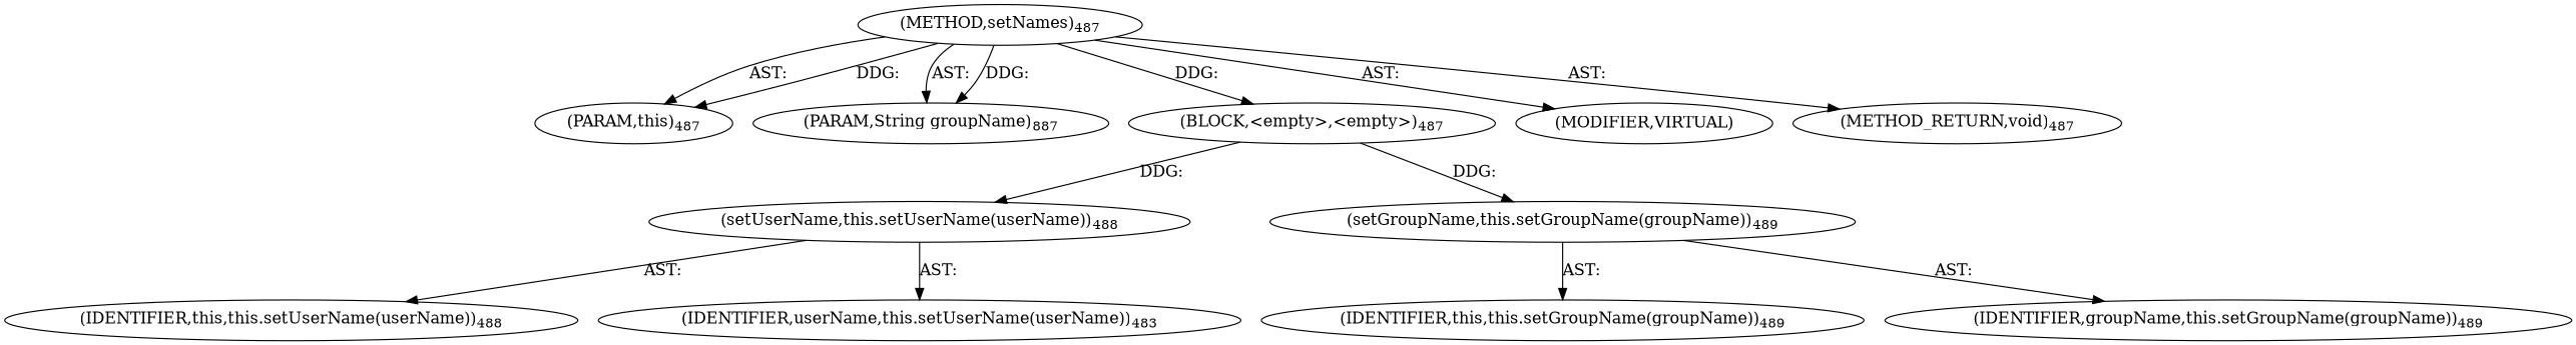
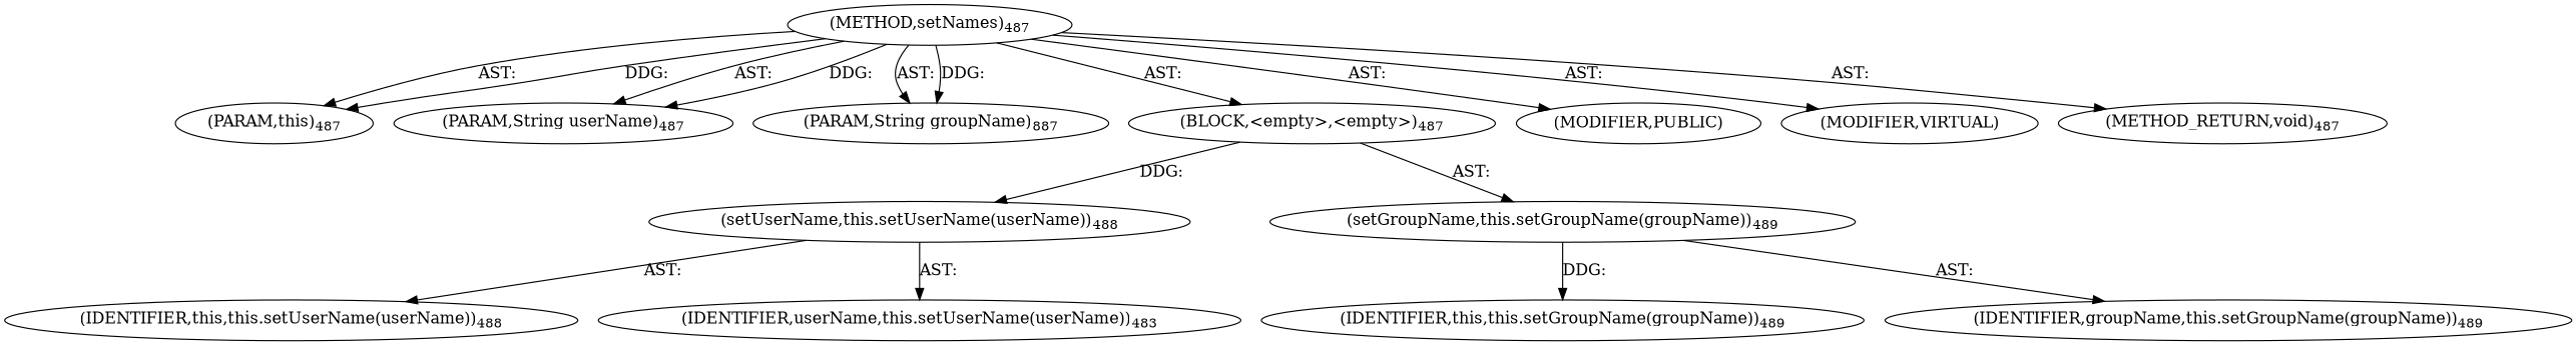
  digraph {
    n1 [label=<(METHOD,setNames)<SUB>487</SUB>>]
    n2 [label=<(PARAM,this)<SUB>487</SUB>>]
+   n3 [label=<(PARAM,String userName)<SUB>487</SUB>>]
    n4 [label=<(PARAM,String groupName)<SUB>887</SUB>>]
    n5 [label=<(BLOCK,&lt;empty&gt;,&lt;empty&gt;)<SUB>487</SUB>>]
+   n6 [label=<(MODIFIER,PUBLIC)>]
    n7 [label=<(MODIFIER,VIRTUAL)>]
    n8 [label=<(METHOD_RETURN,void)<SUB>487</SUB>>]
    n9 [label=<(setUserName,this.setUserName(userName))<SUB>488</SUB>>]
    n10 [label=<(setGroupName,this.setGroupName(groupName))<SUB>489</SUB>>]
    n11 [label=<(IDENTIFIER,this,this.setUserName(userName))<SUB>488</SUB>>]
    n12 [label=<(IDENTIFIER,userName,this.setUserName(userName))<SUB>483</SUB>>]
    n13 [label=<(IDENTIFIER,this,this.setGroupName(groupName))<SUB>489</SUB>>]
    n14 [label=<(IDENTIFIER,groupName,this.setGroupName(groupName))<SUB>489</SUB>>]
    n1 -> n2 [label="AST: "]
    n1 -> n2 [label="DDG: "]
+   n1 -> n3 [label="AST: "]
+   n1 -> n3 [label="DDG: "]
    n1 -> n4 [label="AST: "]
    n1 -> n4 [label="DDG: "]
-   n1 -> n5 [label="DDG: "]
+   n1 -> n5 [label="AST: "]
+   n1 -> n6 [label="AST: "]
    n1 -> n7 [label="AST: "]
    n1 -> n8 [label="AST: "]
    n5 -> n9 [label="DDG: "]
-   n5 -> n10 [label="DDG: "]
+   n5 -> n10 [label="AST: "]
    n9 -> n11 [label="AST: "]
    n9 -> n12 [label="AST: "]
-   n10 -> n13 [label="AST: "]
+   n10 -> n13 [label="DDG: "]
    n10 -> n14 [label="AST: "]
  }
